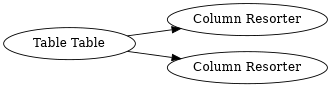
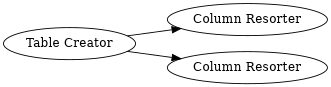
  digraph {
    rankdir=LR
-   n1 [label="Table Table"]
+   n1 [label="Table Creator"]
    n2 [label="Column Resorter"]
    n3 [label="Column Resorter"]
    n1 -> n2
    n1 -> n3
  }
